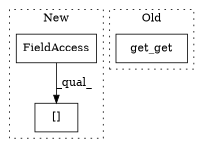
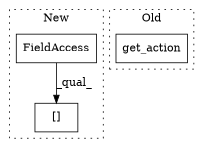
  digraph {
    node [shape=box]
    n1 [a=2 l="17,1" label="[]" s="4278,4303"]
    n2 [a=22 l=16 label=FieldAccess s=4278]
-   n3 [a=32 l=12 label=get_get s=4338]
+   n3 [a=32 l=12 label=get_action s=4338]
    subgraph cluster_1 {
      label=New
      style=dotted
      n1
      n2
    }
    subgraph cluster_2 {
      label=Old
      style=dotted
      n3
    }
    n2 -> n1 [label=_qual_]
  }
